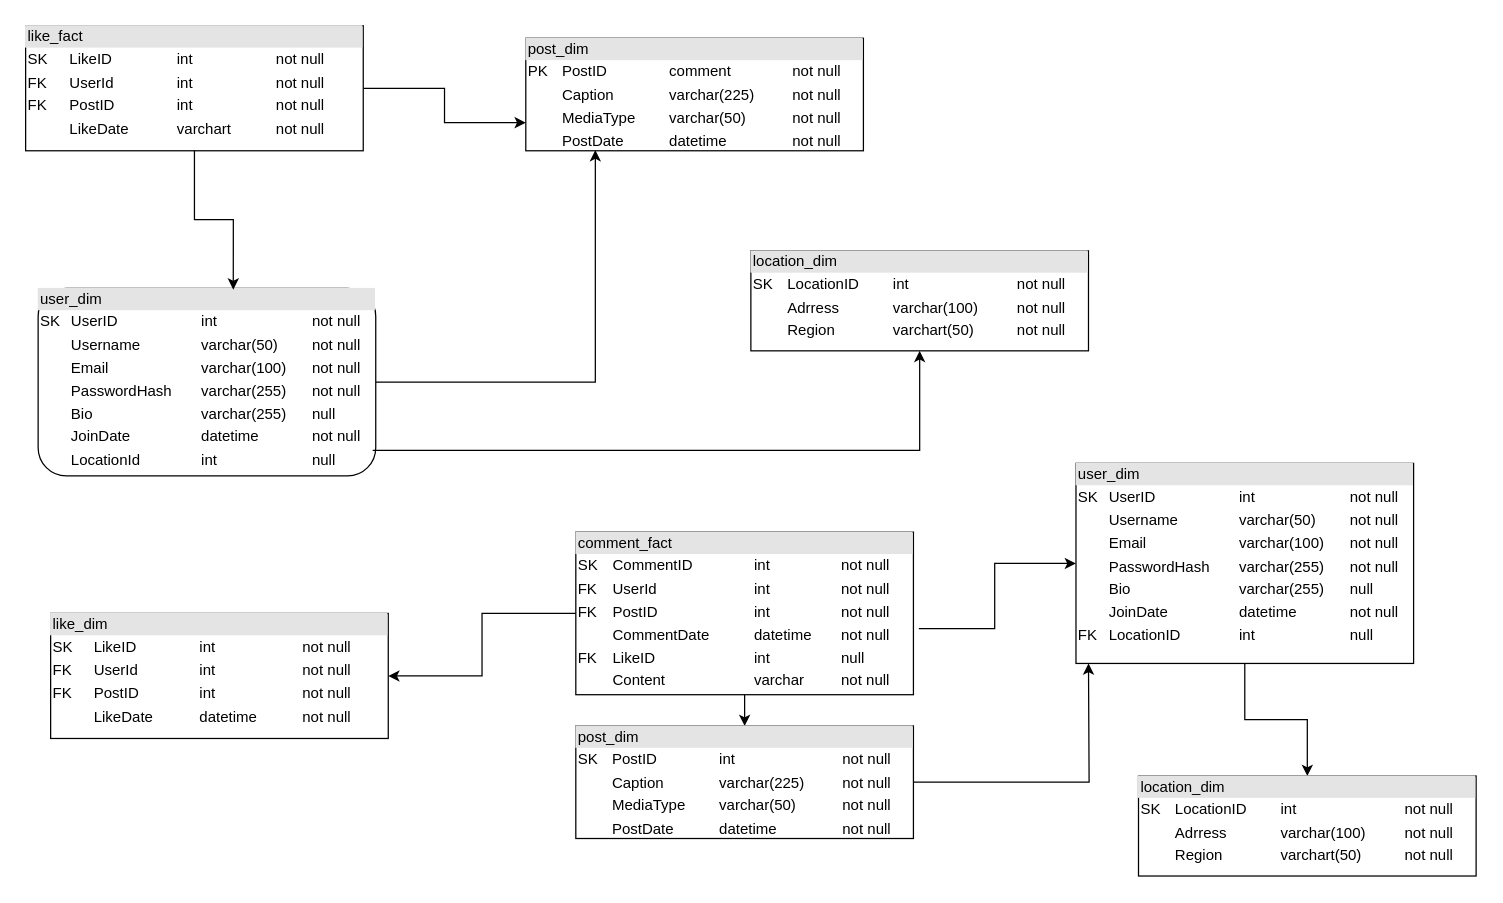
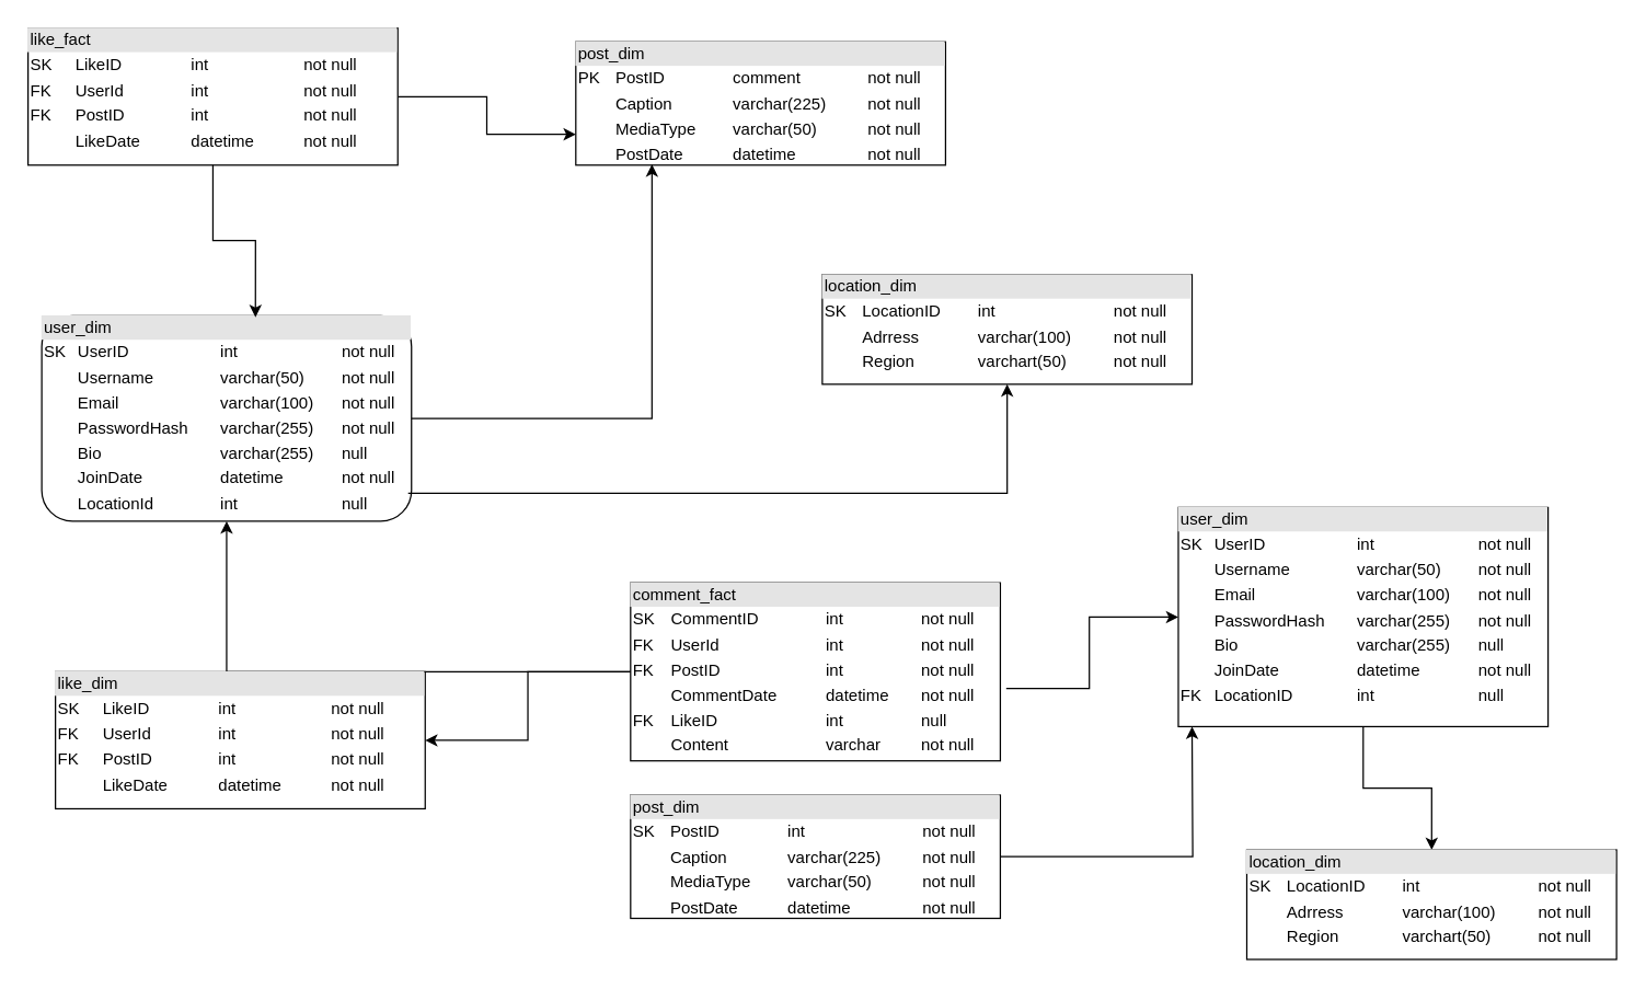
  <mxCell id="0" />
  <mxCell id="1" parent="0" />
  <mxCell id="2" value="&lt;div style=&quot;box-sizing:border-box;width:100%;background:#e4e4e4;padding:2px;&quot;&gt;user_dim&lt;/div&gt;&lt;table style=&quot;width:100%;font-size:1em;&quot; cellpadding=&quot;2&quot; cellspacing=&quot;0&quot;&gt;&lt;tbody&gt;&lt;tr&gt;&lt;td&gt;SK&lt;/td&gt;&lt;td&gt;UserID&lt;/td&gt;&lt;td&gt;int&lt;/td&gt;&lt;td&gt;not null&lt;/td&gt;&lt;/tr&gt;&lt;tr&gt;&lt;td&gt;&lt;br&gt;&lt;/td&gt;&lt;td&gt;Username&lt;/td&gt;&lt;td&gt;varchar(50)&lt;/td&gt;&lt;td&gt;not null&lt;/td&gt;&lt;/tr&gt;&lt;tr&gt;&lt;td&gt;&lt;br&gt;&lt;/td&gt;&lt;td&gt;Email&lt;/td&gt;&lt;td&gt;varchar(100)&lt;/td&gt;&lt;td&gt;not null&lt;/td&gt;&lt;/tr&gt;&lt;tr&gt;&lt;td&gt;&lt;br&gt;&lt;/td&gt;&lt;td&gt;PasswordHash&lt;/td&gt;&lt;td&gt;varchar(255)&lt;/td&gt;&lt;td&gt;not null&lt;/td&gt;&lt;/tr&gt;&lt;tr&gt;&lt;td&gt;&lt;br&gt;&lt;/td&gt;&lt;td&gt;Bio&lt;/td&gt;&lt;td&gt;varchar(255)&lt;/td&gt;&lt;td&gt;null&lt;/td&gt;&lt;/tr&gt;&lt;tr&gt;&lt;td&gt;&lt;br&gt;&lt;/td&gt;&lt;td&gt;JoinDate&lt;/td&gt;&lt;td&gt;datetime&lt;/td&gt;&lt;td&gt;not null&lt;/td&gt;&lt;/tr&gt;&lt;tr&gt;&lt;td&gt;&lt;br&gt;&lt;/td&gt;&lt;td&gt;LocationId&lt;/td&gt;&lt;td&gt;int&lt;/td&gt;&lt;td&gt;null&lt;/td&gt;&lt;/tr&gt;&lt;/tbody&gt;&lt;/table&gt;" style="verticalAlign=top;align=left;overflow=fill;html=1;whiteSpace=wrap;rounded=1;" vertex="1" parent="1"><mxGeometry x="30" y="230" width="270" height="150" as="geometry" /></mxCell>
  <mxCell id="3" value="&lt;div style=&quot;box-sizing:border-box;width:100%;background:#e4e4e4;padding:2px;&quot;&gt;post_dim&lt;/div&gt;&lt;table style=&quot;width:100%;font-size:1em;&quot; cellpadding=&quot;2&quot; cellspacing=&quot;0&quot;&gt;&lt;tbody&gt;&lt;tr&gt;&lt;td&gt;PK&lt;/td&gt;&lt;td&gt;PostID&lt;/td&gt;&lt;td&gt;comment&lt;/td&gt;&lt;td&gt;not null&lt;/td&gt;&lt;/tr&gt;&lt;tr&gt;&lt;td&gt;&lt;br&gt;&lt;/td&gt;&lt;td&gt;Caption&lt;/td&gt;&lt;td&gt;varchar(225)&lt;/td&gt;&lt;td&gt;not null&lt;/td&gt;&lt;/tr&gt;&lt;tr&gt;&lt;td&gt;&lt;br&gt;&lt;/td&gt;&lt;td&gt;MediaType&lt;/td&gt;&lt;td&gt;varchar(50)&lt;/td&gt;&lt;td&gt;not null&lt;/td&gt;&lt;/tr&gt;&lt;tr&gt;&lt;td&gt;&lt;br&gt;&lt;/td&gt;&lt;td&gt;PostDate&lt;/td&gt;&lt;td&gt;datetime&lt;/td&gt;&lt;td&gt;not null&lt;/td&gt;&lt;/tr&gt;&lt;/tbody&gt;&lt;/table&gt;" style="verticalAlign=top;align=left;overflow=fill;html=1;whiteSpace=wrap;" vertex="1" parent="1"><mxGeometry x="420" y="30" width="270" height="90" as="geometry" /></mxCell>
  <mxCell id="4" style="edgeStyle=orthogonalEdgeStyle;rounded=0;orthogonalLoop=1;jettySize=auto;html=1;entryX=0;entryY=0.75;entryDx=0;entryDy=0;exitX=1;exitY=0.5;exitDx=0;exitDy=0;" edge="1" parent="1" source="6" target="3"><mxGeometry relative="1" as="geometry"><mxPoint x="725.091" y="0" as="sourcePoint" /></mxGeometry></mxCell>
  <mxCell id="5" style="edgeStyle=orthogonalEdgeStyle;rounded=0;orthogonalLoop=1;jettySize=auto;html=1;exitX=1.016;exitY=0.593;exitDx=0;exitDy=0;exitPerimeter=0;" edge="1" parent="1" source="10" target="14"><mxGeometry relative="1" as="geometry"><mxPoint x="860" y="545" as="sourcePoint" /><mxPoint x="825" y="430" as="targetPoint" /></mxGeometry></mxCell>
- <mxCell id="6" value="&lt;div style=&quot;box-sizing:border-box;width:100%;background:#e4e4e4;padding:2px;&quot;&gt;like_fact&lt;/div&gt;&lt;table style=&quot;width:100%;font-size:1em;&quot; cellpadding=&quot;2&quot; cellspacing=&quot;0&quot;&gt;&lt;tbody&gt;&lt;tr&gt;&lt;td&gt;SK&lt;/td&gt;&lt;td&gt;LikeID&lt;/td&gt;&lt;td&gt;int&lt;/td&gt;&lt;td&gt;not null&lt;/td&gt;&lt;/tr&gt;&lt;tr&gt;&lt;td&gt;FK&lt;/td&gt;&lt;td&gt;UserId&lt;/td&gt;&lt;td&gt;int&lt;/td&gt;&lt;td&gt;not null&lt;/td&gt;&lt;/tr&gt;&lt;tr&gt;&lt;td&gt;FK&lt;/td&gt;&lt;td&gt;PostID&lt;/td&gt;&lt;td&gt;int&lt;/td&gt;&lt;td&gt;not null&lt;/td&gt;&lt;/tr&gt;&lt;tr&gt;&lt;td&gt;&lt;br&gt;&lt;/td&gt;&lt;td&gt;LikeDate&lt;/td&gt;&lt;td&gt;varchart&lt;/td&gt;&lt;td&gt;not null&lt;/td&gt;&lt;/tr&gt;&lt;/tbody&gt;&lt;/table&gt;" style="verticalAlign=top;align=left;overflow=fill;html=1;whiteSpace=wrap;" vertex="1" parent="1"><mxGeometry x="20" y="20" width="270" height="100" as="geometry" /></mxCell>
+ <mxCell id="6" value="&lt;div style=&quot;box-sizing:border-box;width:100%;background:#e4e4e4;padding:2px;&quot;&gt;like_fact&lt;/div&gt;&lt;table style=&quot;width:100%;font-size:1em;&quot; cellpadding=&quot;2&quot; cellspacing=&quot;0&quot;&gt;&lt;tbody&gt;&lt;tr&gt;&lt;td&gt;SK&lt;/td&gt;&lt;td&gt;LikeID&lt;/td&gt;&lt;td&gt;int&lt;/td&gt;&lt;td&gt;not null&lt;/td&gt;&lt;/tr&gt;&lt;tr&gt;&lt;td&gt;FK&lt;/td&gt;&lt;td&gt;UserId&lt;/td&gt;&lt;td&gt;int&lt;/td&gt;&lt;td&gt;not null&lt;/td&gt;&lt;/tr&gt;&lt;tr&gt;&lt;td&gt;FK&lt;/td&gt;&lt;td&gt;PostID&lt;/td&gt;&lt;td&gt;int&lt;/td&gt;&lt;td&gt;not null&lt;/td&gt;&lt;/tr&gt;&lt;tr&gt;&lt;td&gt;&lt;br&gt;&lt;/td&gt;&lt;td&gt;LikeDate&lt;/td&gt;&lt;td&gt;datetime&lt;/td&gt;&lt;td&gt;not null&lt;/td&gt;&lt;/tr&gt;&lt;/tbody&gt;&lt;/table&gt;" style="verticalAlign=top;align=left;overflow=fill;html=1;whiteSpace=wrap;" vertex="1" parent="1"><mxGeometry x="20" y="20" width="270" height="100" as="geometry" /></mxCell>
  <mxCell id="7" style="edgeStyle=orthogonalEdgeStyle;rounded=0;orthogonalLoop=1;jettySize=auto;html=1;entryX=0.578;entryY=0.007;entryDx=0;entryDy=0;entryPerimeter=0;" edge="1" parent="1" source="6" target="2"><mxGeometry relative="1" as="geometry" /></mxCell>
- <mxCell id="8" style="edgeStyle=orthogonalEdgeStyle;rounded=0;orthogonalLoop=1;jettySize=auto;html=1;" edge="1" parent="1" source="10" target="12"><mxGeometry relative="1" as="geometry" /></mxCell>
+ <mxCell id="8" style="edgeStyle=orthogonalEdgeStyle;rounded=0;orthogonalLoop=1;jettySize=auto;html=1;" edge="1" parent="1" source="10" target="2"><mxGeometry relative="1" as="geometry" /></mxCell>
  <mxCell id="9" style="edgeStyle=orthogonalEdgeStyle;rounded=0;orthogonalLoop=1;jettySize=auto;html=1;entryX=1;entryY=0.5;entryDx=0;entryDy=0;" edge="1" parent="1" source="10" target="18"><mxGeometry relative="1" as="geometry" /></mxCell>
  <mxCell id="10" value="&lt;div style=&quot;box-sizing:border-box;width:100%;background:#e4e4e4;padding:2px;&quot;&gt;comment_fact&lt;/div&gt;&lt;table style=&quot;width:100%;font-size:1em;&quot; cellpadding=&quot;2&quot; cellspacing=&quot;0&quot;&gt;&lt;tbody&gt;&lt;tr&gt;&lt;td&gt;SK&lt;/td&gt;&lt;td&gt;CommentID&lt;/td&gt;&lt;td&gt;int&lt;/td&gt;&lt;td&gt;not null&lt;/td&gt;&lt;/tr&gt;&lt;tr&gt;&lt;td&gt;FK&lt;/td&gt;&lt;td&gt;UserId&lt;/td&gt;&lt;td&gt;int&lt;/td&gt;&lt;td&gt;not null&lt;/td&gt;&lt;/tr&gt;&lt;tr&gt;&lt;td&gt;FK&lt;/td&gt;&lt;td&gt;PostID&lt;/td&gt;&lt;td&gt;int&lt;/td&gt;&lt;td&gt;not null&lt;/td&gt;&lt;/tr&gt;&lt;tr&gt;&lt;td&gt;&lt;br&gt;&lt;/td&gt;&lt;td&gt;CommentDate&lt;/td&gt;&lt;td&gt;datetime&lt;/td&gt;&lt;td&gt;not null&lt;/td&gt;&lt;/tr&gt;&lt;tr&gt;&lt;td&gt;FK&lt;/td&gt;&lt;td&gt;LikeID&lt;/td&gt;&lt;td&gt;int&lt;/td&gt;&lt;td&gt;null&lt;/td&gt;&lt;/tr&gt;&lt;tr&gt;&lt;td&gt;&lt;br&gt;&lt;/td&gt;&lt;td&gt;Content&lt;/td&gt;&lt;td&gt;varchar&lt;/td&gt;&lt;td&gt;not null&lt;/td&gt;&lt;/tr&gt;&lt;/tbody&gt;&lt;/table&gt;" style="verticalAlign=top;align=left;overflow=fill;html=1;whiteSpace=wrap;" vertex="1" parent="1"><mxGeometry x="460" y="425" width="270" height="130" as="geometry" /></mxCell>
  <mxCell id="11" style="edgeStyle=orthogonalEdgeStyle;rounded=0;orthogonalLoop=1;jettySize=auto;html=1;" edge="1" parent="1" source="12"><mxGeometry relative="1" as="geometry"><mxPoint x="870" y="530" as="targetPoint" /></mxGeometry></mxCell>
  <mxCell id="12" value="&lt;div style=&quot;box-sizing:border-box;width:100%;background:#e4e4e4;padding:2px;&quot;&gt;post_dim&lt;/div&gt;&lt;table style=&quot;width:100%;font-size:1em;&quot; cellpadding=&quot;2&quot; cellspacing=&quot;0&quot;&gt;&lt;tbody&gt;&lt;tr&gt;&lt;td&gt;SK&lt;/td&gt;&lt;td&gt;PostID&lt;/td&gt;&lt;td&gt;int&lt;/td&gt;&lt;td&gt;not null&lt;/td&gt;&lt;/tr&gt;&lt;tr&gt;&lt;td&gt;&lt;br&gt;&lt;/td&gt;&lt;td&gt;Caption&lt;/td&gt;&lt;td&gt;varchar(225)&lt;/td&gt;&lt;td&gt;not null&lt;/td&gt;&lt;/tr&gt;&lt;tr&gt;&lt;td&gt;&lt;br&gt;&lt;/td&gt;&lt;td&gt;MediaType&lt;/td&gt;&lt;td&gt;varchar(50)&lt;/td&gt;&lt;td&gt;not null&lt;/td&gt;&lt;/tr&gt;&lt;tr&gt;&lt;td&gt;&lt;br&gt;&lt;/td&gt;&lt;td&gt;PostDate&lt;/td&gt;&lt;td&gt;datetime&lt;/td&gt;&lt;td&gt;not null&lt;/td&gt;&lt;/tr&gt;&lt;/tbody&gt;&lt;/table&gt;" style="verticalAlign=top;align=left;overflow=fill;html=1;whiteSpace=wrap;" vertex="1" parent="1"><mxGeometry x="460" y="580" width="270" height="90" as="geometry" /></mxCell>
  <mxCell id="13" style="edgeStyle=orthogonalEdgeStyle;rounded=0;orthogonalLoop=1;jettySize=auto;html=1;entryX=0.5;entryY=0;entryDx=0;entryDy=0;" edge="1" parent="1" source="14" target="20"><mxGeometry relative="1" as="geometry" /></mxCell>
  <mxCell id="14" value="&lt;div style=&quot;box-sizing:border-box;width:100%;background:#e4e4e4;padding:2px;&quot;&gt;user_dim&lt;/div&gt;&lt;table style=&quot;width:100%;font-size:1em;&quot; cellpadding=&quot;2&quot; cellspacing=&quot;0&quot;&gt;&lt;tbody&gt;&lt;tr&gt;&lt;td&gt;SK&lt;/td&gt;&lt;td&gt;UserID&lt;/td&gt;&lt;td&gt;int&lt;/td&gt;&lt;td&gt;not null&lt;/td&gt;&lt;/tr&gt;&lt;tr&gt;&lt;td&gt;&lt;br&gt;&lt;/td&gt;&lt;td&gt;Username&lt;/td&gt;&lt;td&gt;varchar(50)&lt;/td&gt;&lt;td&gt;not null&lt;/td&gt;&lt;/tr&gt;&lt;tr&gt;&lt;td&gt;&lt;br&gt;&lt;/td&gt;&lt;td&gt;Email&lt;/td&gt;&lt;td&gt;varchar(100)&lt;/td&gt;&lt;td&gt;not null&lt;/td&gt;&lt;/tr&gt;&lt;tr&gt;&lt;td&gt;&lt;br&gt;&lt;/td&gt;&lt;td&gt;PasswordHash&lt;/td&gt;&lt;td&gt;varchar(255)&lt;/td&gt;&lt;td&gt;not null&lt;/td&gt;&lt;/tr&gt;&lt;tr&gt;&lt;td&gt;&lt;br&gt;&lt;/td&gt;&lt;td&gt;Bio&lt;/td&gt;&lt;td&gt;varchar(255)&lt;/td&gt;&lt;td&gt;null&lt;/td&gt;&lt;/tr&gt;&lt;tr&gt;&lt;td&gt;&lt;br&gt;&lt;/td&gt;&lt;td&gt;JoinDate&lt;/td&gt;&lt;td&gt;datetime&lt;/td&gt;&lt;td&gt;not null&lt;/td&gt;&lt;/tr&gt;&lt;tr&gt;&lt;td&gt;FK&lt;/td&gt;&lt;td&gt;LocationID&lt;/td&gt;&lt;td&gt;int&lt;/td&gt;&lt;td&gt;null&lt;/td&gt;&lt;/tr&gt;&lt;/tbody&gt;&lt;/table&gt;" style="verticalAlign=top;align=left;overflow=fill;html=1;whiteSpace=wrap;" vertex="1" parent="1"><mxGeometry x="860" y="370" width="270" height="160" as="geometry" /></mxCell>
  <mxCell id="15" style="edgeStyle=orthogonalEdgeStyle;rounded=0;orthogonalLoop=1;jettySize=auto;html=1;entryX=0.206;entryY=0.994;entryDx=0;entryDy=0;entryPerimeter=0;" edge="1" parent="1" source="2" target="3"><mxGeometry relative="1" as="geometry" /></mxCell>
  <mxCell id="16" value="&lt;div style=&quot;box-sizing:border-box;width:100%;background:#e4e4e4;padding:2px;&quot;&gt;location_dim&lt;/div&gt;&lt;table style=&quot;width:100%;font-size:1em;&quot; cellpadding=&quot;2&quot; cellspacing=&quot;0&quot;&gt;&lt;tbody&gt;&lt;tr&gt;&lt;td&gt;SK&lt;/td&gt;&lt;td&gt;LocationID&lt;/td&gt;&lt;td&gt;int&lt;/td&gt;&lt;td&gt;not null&lt;/td&gt;&lt;/tr&gt;&lt;tr&gt;&lt;td&gt;&lt;br&gt;&lt;/td&gt;&lt;td&gt;Adrress&lt;/td&gt;&lt;td&gt;varchar(100)&lt;/td&gt;&lt;td&gt;not null&lt;/td&gt;&lt;/tr&gt;&lt;tr&gt;&lt;td&gt;&lt;br&gt;&lt;/td&gt;&lt;td&gt;Region&lt;/td&gt;&lt;td&gt;varchart(50)&lt;/td&gt;&lt;td&gt;not null&lt;/td&gt;&lt;/tr&gt;&lt;/tbody&gt;&lt;/table&gt;" style="verticalAlign=top;align=left;overflow=fill;html=1;whiteSpace=wrap;" vertex="1" parent="1"><mxGeometry x="600" y="200" width="270" height="80" as="geometry" /></mxCell>
  <mxCell id="17" style="edgeStyle=orthogonalEdgeStyle;rounded=0;orthogonalLoop=1;jettySize=auto;html=1;entryX=0.5;entryY=1;entryDx=0;entryDy=0;exitX=0.991;exitY=0.864;exitDx=0;exitDy=0;exitPerimeter=0;" edge="1" parent="1" source="2" target="16"><mxGeometry relative="1" as="geometry" /></mxCell>
  <mxCell id="18" value="&lt;div style=&quot;box-sizing:border-box;width:100%;background:#e4e4e4;padding:2px;&quot;&gt;like_dim&lt;/div&gt;&lt;table style=&quot;width:100%;font-size:1em;&quot; cellpadding=&quot;2&quot; cellspacing=&quot;0&quot;&gt;&lt;tbody&gt;&lt;tr&gt;&lt;td&gt;SK&lt;/td&gt;&lt;td&gt;LikeID&lt;/td&gt;&lt;td&gt;int&lt;/td&gt;&lt;td&gt;not null&lt;/td&gt;&lt;/tr&gt;&lt;tr&gt;&lt;td&gt;FK&lt;/td&gt;&lt;td&gt;UserId&lt;/td&gt;&lt;td&gt;int&lt;/td&gt;&lt;td&gt;not null&lt;/td&gt;&lt;/tr&gt;&lt;tr&gt;&lt;td&gt;FK&lt;/td&gt;&lt;td&gt;PostID&lt;/td&gt;&lt;td&gt;int&lt;/td&gt;&lt;td&gt;not null&lt;/td&gt;&lt;/tr&gt;&lt;tr&gt;&lt;td&gt;&lt;br&gt;&lt;/td&gt;&lt;td&gt;LikeDate&lt;/td&gt;&lt;td&gt;datetime&lt;/td&gt;&lt;td&gt;not null&lt;/td&gt;&lt;/tr&gt;&lt;/tbody&gt;&lt;/table&gt;" style="verticalAlign=top;align=left;overflow=fill;html=1;whiteSpace=wrap;" vertex="1" parent="1"><mxGeometry x="40" y="490" width="270" height="100" as="geometry" /></mxCell>
  <mxCell id="19" style="edgeStyle=orthogonalEdgeStyle;rounded=0;orthogonalLoop=1;jettySize=auto;html=1;exitX=0.5;exitY=1;exitDx=0;exitDy=0;" edge="1" parent="1" source="12" target="12"><mxGeometry relative="1" as="geometry" /></mxCell>
  <mxCell id="20" value="&lt;div style=&quot;box-sizing:border-box;width:100%;background:#e4e4e4;padding:2px;&quot;&gt;location_dim&lt;/div&gt;&lt;table style=&quot;width:100%;font-size:1em;&quot; cellpadding=&quot;2&quot; cellspacing=&quot;0&quot;&gt;&lt;tbody&gt;&lt;tr&gt;&lt;td&gt;SK&lt;/td&gt;&lt;td&gt;LocationID&lt;/td&gt;&lt;td&gt;int&lt;/td&gt;&lt;td&gt;not null&lt;/td&gt;&lt;/tr&gt;&lt;tr&gt;&lt;td&gt;&lt;br&gt;&lt;/td&gt;&lt;td&gt;Adrress&lt;/td&gt;&lt;td&gt;varchar(100)&lt;/td&gt;&lt;td&gt;not null&lt;/td&gt;&lt;/tr&gt;&lt;tr&gt;&lt;td&gt;&lt;br&gt;&lt;/td&gt;&lt;td&gt;Region&lt;/td&gt;&lt;td&gt;varchart(50)&lt;/td&gt;&lt;td&gt;not null&lt;/td&gt;&lt;/tr&gt;&lt;/tbody&gt;&lt;/table&gt;" style="verticalAlign=top;align=left;overflow=fill;html=1;whiteSpace=wrap;" vertex="1" parent="1"><mxGeometry x="910" y="620" width="270" height="80" as="geometry" /></mxCell>
